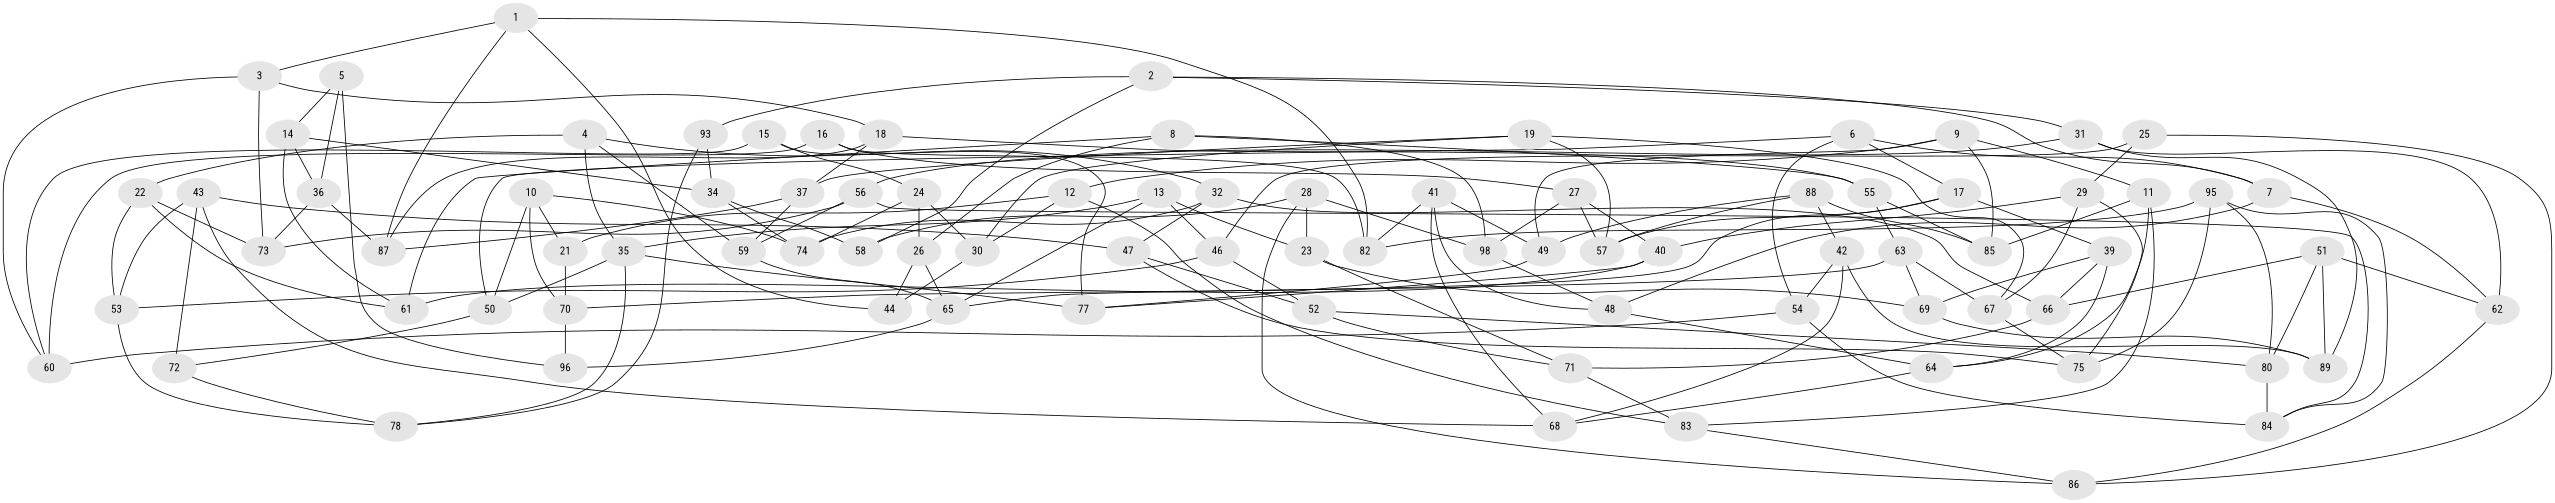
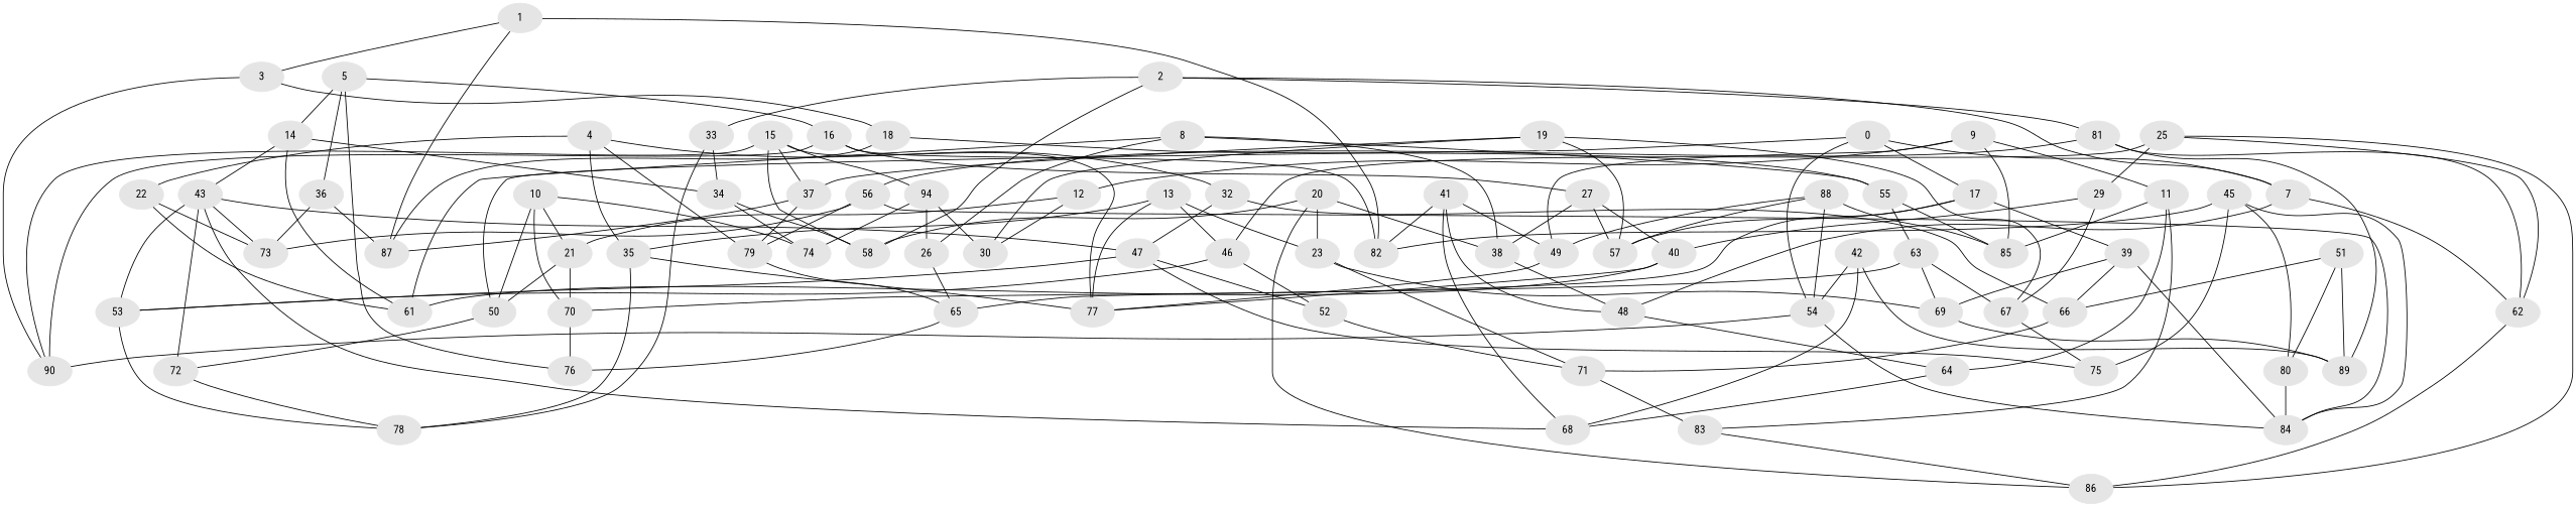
  graph {
    fontname="Roboto Condensed"
    node [color=gray90 fontname="Roboto Condensed" style=filled]
    edge [fontname="Roboto Condensed"]
    1
    3
-   44
    n4 [label=87]
    82
    18
-   60
+   60 [label=90]
    73
    2
    7
-   31
-   33 [label=93]
+   31 [label=81]
+   33
    58
    48
    62
    56
    n17 [label=89]
    34
    78
    55
    37
    4
    22
    32
    35
-   59
+   59 [label=79]
    61
    53
    74
    47
    66
    77
    65
    5
    14
    16
    36
-   76 [label=96]
+   76
    27
-   6
+   6 [label=0]
    17
    50
    54
    39
    57
    72
    84
    64
    86
    8
    26
-   38 [label=98]
+   38
    85
    63
    9
    11
    12
    49
    83
    21
    30
    10
    70
    68
    13
    23
    46
    69
    71
    52
    15
-   24
+   24 [label=94]
    40
    19
    67
    75
-   20 [label=28]
+   20
    25
    29
    n80 [label=88]
    42
    51
    80
    41
    43
-   45 [label=95]
+   45
    1 -- 3
-   1 -- 44
    1 -- n4
    1 -- 82
    3 -- 18
    3 -- 60
-   3 -- 73
+   43 -- 73
    18 -- n4
    18 -- 55
-   18 -- 37
+   15 -- 37
    2 -- 7
    2 -- 31
    2 -- 33
    2 -- 58
    7 -- 48
    7 -- 62
    31 -- 62
    31 -- 56
    31 -- n17
    33 -- 34
    33 -- 78
    48 -- 64
    62 -- 86
    56 -- 73
    56 -- 59
    56 -- 84
    34 -- 58
    34 -- 74
    55 -- 85
    55 -- 63
    37 -- n4
    37 -- 59
    4 -- 22
    4 -- 32
    4 -- 35
    4 -- 59
    22 -- 73
    22 -- 61
-   22 -- 53
-   32 -- 74
+   47 -- 53
    32 -- 47
    32 -- 66
    35 -- 78
    35 -- 77
    59 -- 65
    53 -- 78
    47 -- 52
    47 -- 75
    66 -- 71
    65 -- 76
    5 -- 14
+   5 -- 16
    5 -- 36
    5 -- 76
    14 -- 34
    14 -- 61
-   14 -- 36
+   14 -- 43
    16 -- 82
    16 -- 60
    16 -- 27
    36 -- n4
    36 -- 73
    27 -- 57
    27 -- 38
    27 -- 40
    6 -- 7
    6 -- 17
    6 -- 50
    6 -- 54
    17 -- 65
    17 -- 39
    17 -- 57
    50 -- 72
    54 -- 60
    54 -- 84
    39 -- 66
-   39 -- 64
+   39 -- 84
    39 -- 69
    72 -- 78
    64 -- 68
    8 -- 55
    8 -- 61
    8 -- 26
    8 -- 38
-   26 -- 44
    26 -- 65
    38 -- 48
    63 -- 70
    63 -- 69
    63 -- 67
    9 -- 85
    9 -- 11
    9 -- 12
    9 -- 49
    11 -- 64
    11 -- 85
    11 -- 83
-   12 -- 83
    12 -- 21
    12 -- 30
    49 -- 77
    83 -- 86
-   35 -- 50
+   21 -- 50
    21 -- 70
-   30 -- 44
    10 -- 74
    10 -- 50
    10 -- 21
    10 -- 70
    70 -- 76
    13 -- 35
-   13 -- 65
+   13 -- 77
    13 -- 23
    13 -- 46
    23 -- 69
    23 -- 71
    46 -- 53
    46 -- 52
    69 -- n17
    71 -- 83
    52 -- 71
-   52 -- 80
    15 -- 60
+   15 -- 58
    15 -- 77
    15 -- 24
    24 -- 74
    24 -- 26
    24 -- 30
    40 -- 61
    40 -- 77
    19 -- 37
    19 -- 57
    19 -- 30
    19 -- 67
    67 -- 75
    20 -- 58
    20 -- 86
    20 -- 38
    20 -- 23
-   51 -- 62
+   25 -- 62
    25 -- 86
    25 -- 46
    25 -- 29
    29 -- 40
    29 -- 67
-   29 -- 75
    n80 -- 57
    n80 -- 85
    n80 -- 49
-   n80 -- 42
+   n80 -- 54
    42 -- n17
    42 -- 54
    42 -- 68
    51 -- n17
    51 -- 66
    51 -- 80
    80 -- 84
    41 -- 82
    41 -- 48
    41 -- 49
    41 -- 68
    43 -- 53
    43 -- 47
    43 -- 72
    43 -- 68
    45 -- 82
    45 -- 84
    45 -- 75
    45 -- 80
  }
